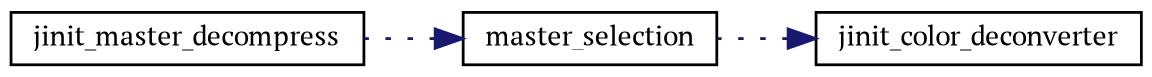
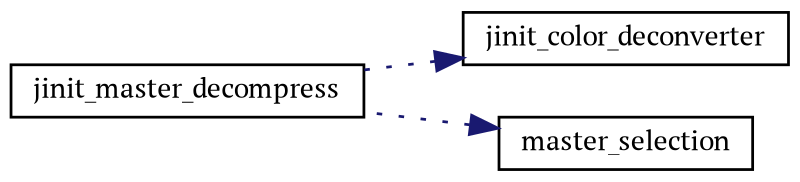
  digraph {
    fontname="PT Serif"
    rankdir=RL
    node [color=black fontname="PT Serif" fontsize=10 shape=record]
    edge [color=midnightblue dir=back fontname="PT Serif" fontsize=10 labelfontname=Helvetica labelfontsize=10 style=dotted]
    n1 [height=0.2 label=jinit_color_deconverter width=0.4]
    n2 [height=0.2 label=master_selection width=0.4]
    n3 [height=0.2 label=jinit_master_decompress width=0.4]
-   n1 -> n2
+   n1 -> n3
    n2 -> n3
  }
